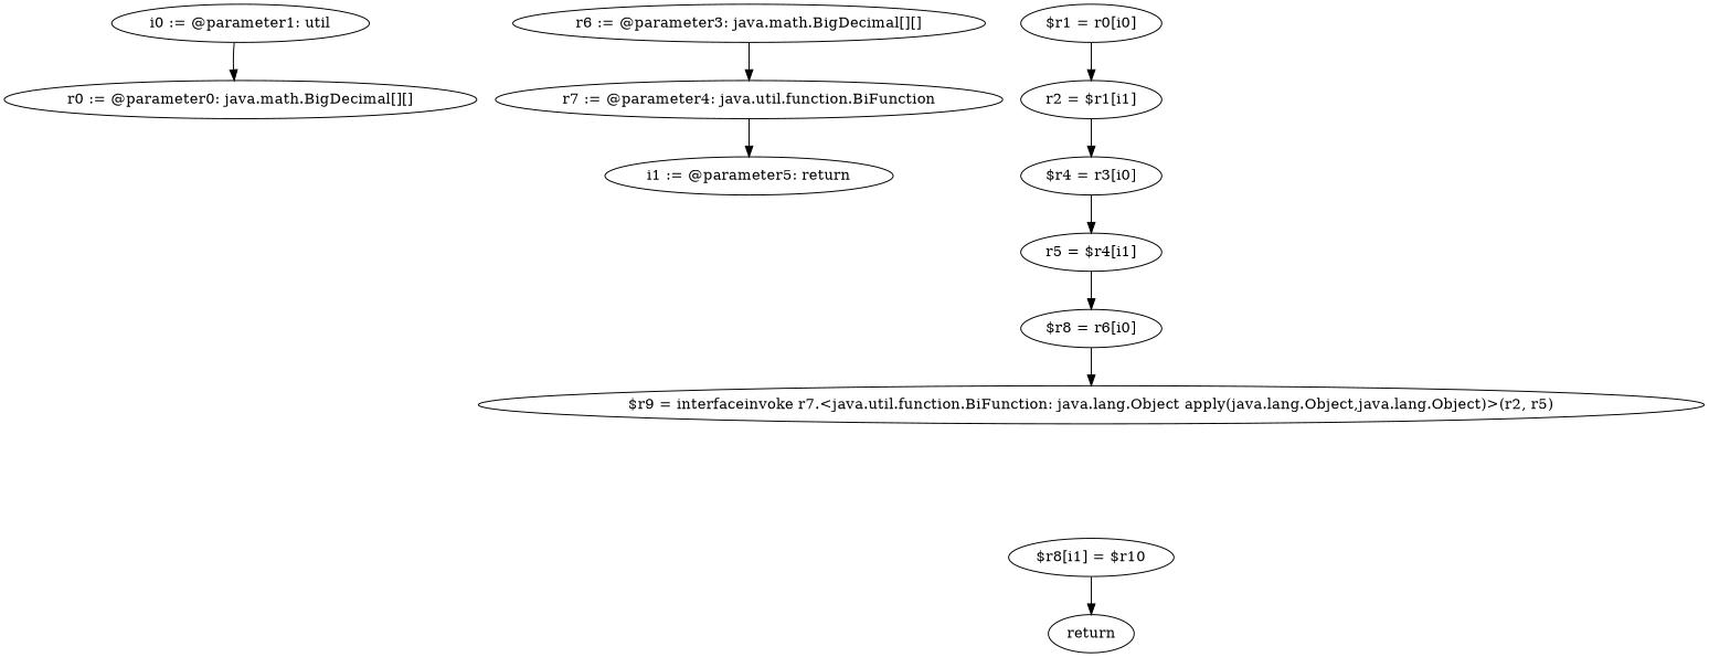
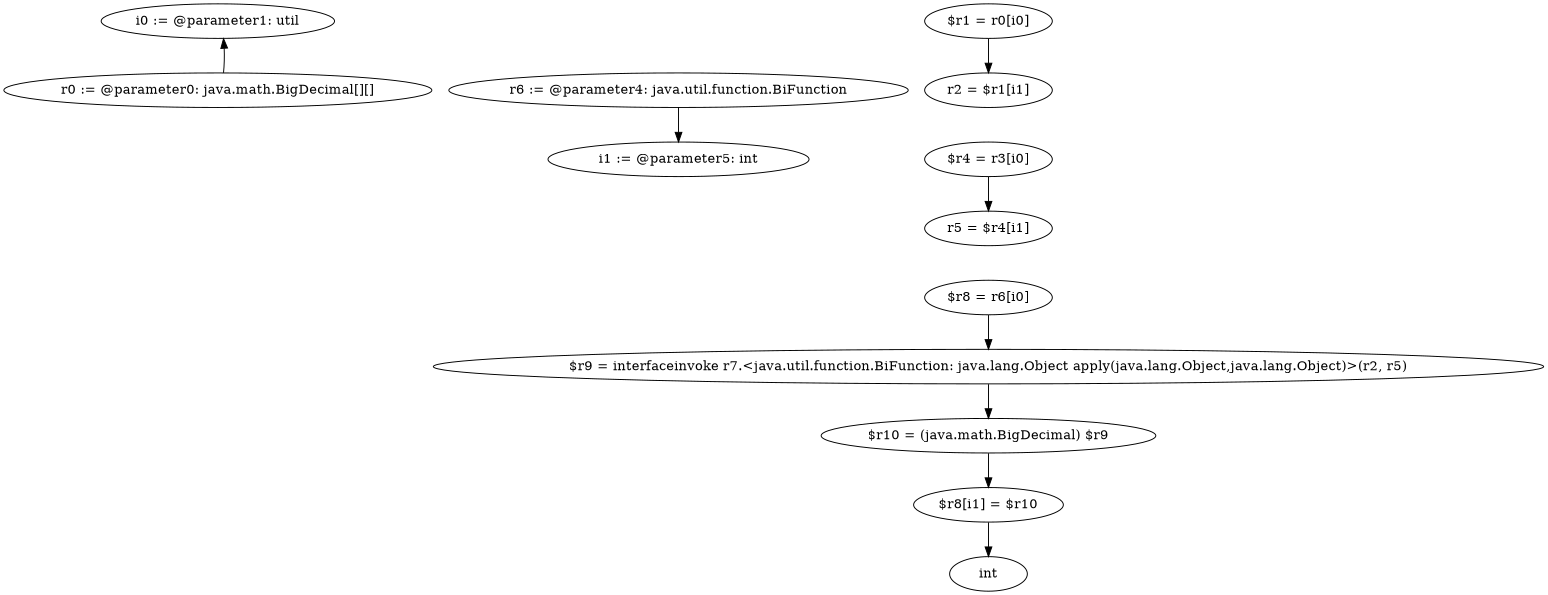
  digraph {
    n1 [label="i0 := @parameter1: util"]
    "r0 := @parameter0: java.math.BigDecimal[][]"
-   "r6 := @parameter3: java.math.BigDecimal[][]"
-   "r7 := @parameter4: java.util.function.BiFunction"
-   "i1 := @parameter5: int" [label="i1 := @parameter5: return"]
+   "r7 := @parameter4: java.util.function.BiFunction" [label="r6 := @parameter4: java.util.function.BiFunction"]
+   "i1 := @parameter5: int"
    "$r1 = r0[i0]"
    "r2 = $r1[i1]"
    "$r4 = r3[i0]"
    "r5 = $r4[i1]"
    "$r8 = r6[i0]"
    "$r9 = interfaceinvoke r7.<java.util.function.BiFunction: java.lang.Object apply(java.lang.Object,java.lang.Object)>(r2, r5)"
+   "$r10 = (java.math.BigDecimal) $r9"
    "$r8[i1] = $r10"
-   return
-   n1 -> "r0 := @parameter0: java.math.BigDecimal[][]"
-   "r6 := @parameter3: java.math.BigDecimal[][]" -> "r7 := @parameter4: java.util.function.BiFunction"
+   return [label=int]
+   "r0 := @parameter0: java.math.BigDecimal[][]" -> n1
    "r7 := @parameter4: java.util.function.BiFunction" -> "i1 := @parameter5: int"
    "$r1 = r0[i0]" -> "r2 = $r1[i1]"
-   "r2 = $r1[i1]" -> "$r4 = r3[i0]"
    "$r4 = r3[i0]" -> "r5 = $r4[i1]"
-   "r5 = $r4[i1]" -> "$r8 = r6[i0]"
    "$r8 = r6[i0]" -> "$r9 = interfaceinvoke r7.<java.util.function.BiFunction: java.lang.Object apply(java.lang.Object,java.lang.Object)>(r2, r5)"
+   "$r9 = interfaceinvoke r7.<java.util.function.BiFunction: java.lang.Object apply(java.lang.Object,java.lang.Object)>(r2, r5)" -> "$r10 = (java.math.BigDecimal) $r9"
+   "$r10 = (java.math.BigDecimal) $r9" -> "$r8[i1] = $r10"
    "$r8[i1] = $r10" -> return
  }
